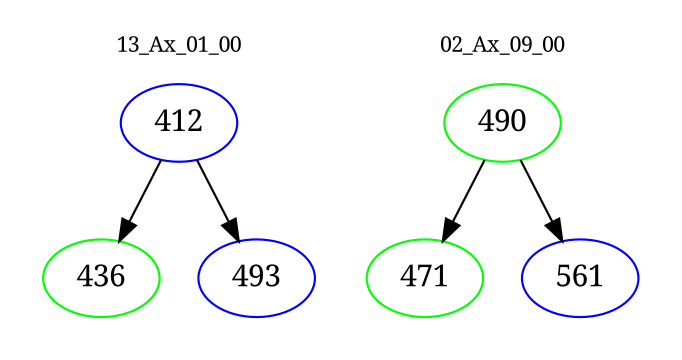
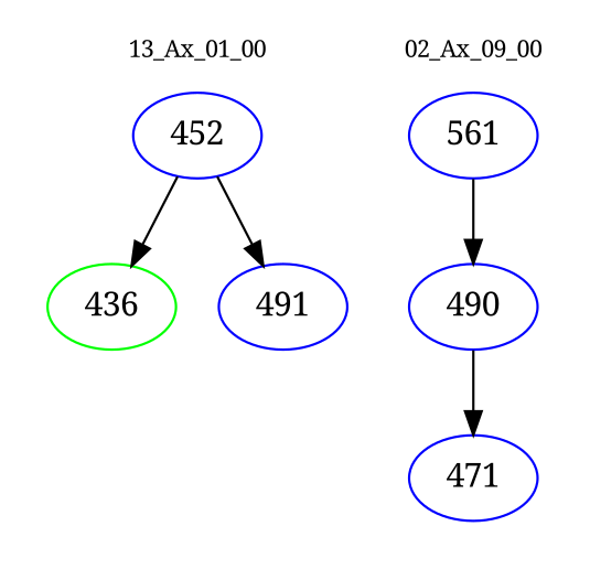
  digraph {
    fontname="Noto Serif"
    node [color=blue fontname="Noto Serif"]
    edge [color=black fontname="Noto Serif"]
-   n1 [label=412]
+   n1 [label=452]
    n2 [color=green label=436]
-   n3 [label=493]
-   n4 [color=green label=490]
-   n5 [color=green label=471]
+   n3 [label=491]
+   n4 [label=490]
+   n5 [label=471]
    n6 [label=561]
    subgraph cluster_1 {
      color=white
      fontsize=10
      label="13_Ax_01_00"
      n1
      n2
      n3
    }
    subgraph cluster_2 {
      color=white
      fontsize=10
      label="02_Ax_09_00"
      n4
      n5
      n6
    }
    n1 -> n2
    n1 -> n3
    n4 -> n5
-   n4 -> n6
+   n6 -> n4
  }
